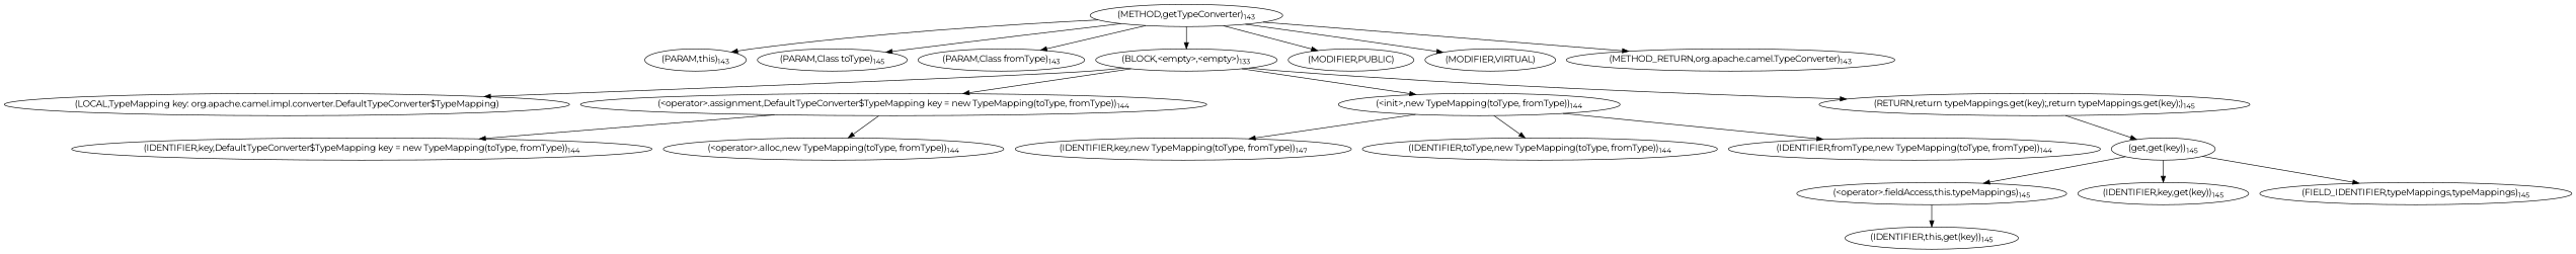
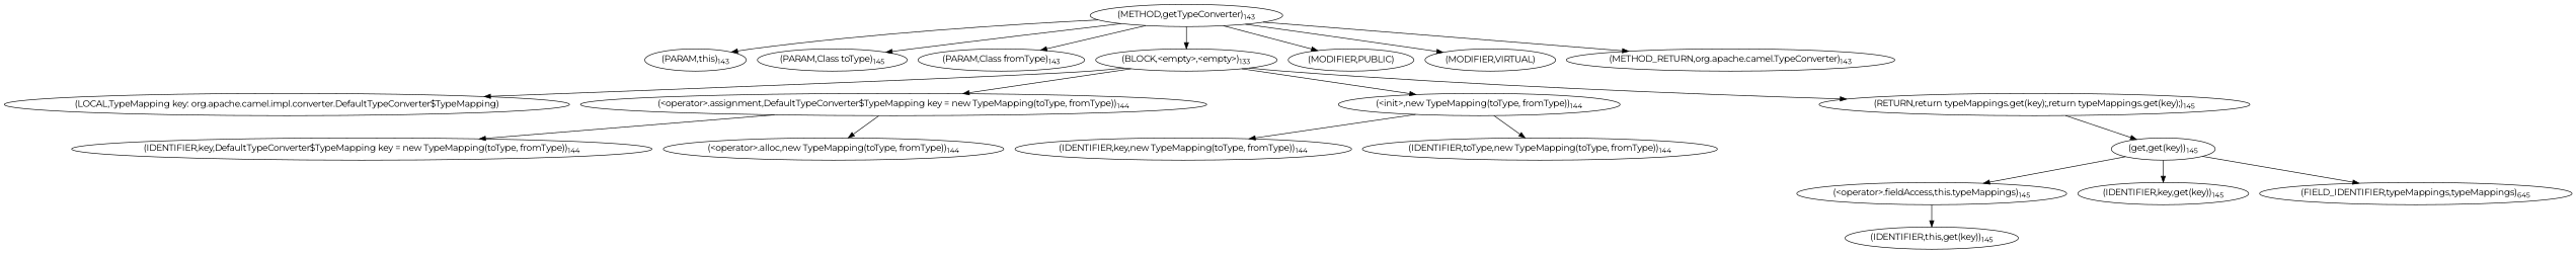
  digraph {
    fontname=Montserrat
    node [fontname=Montserrat]
    edge [fontname=Montserrat]
    n1 [label=<(METHOD,getTypeConverter)<SUB>143</SUB>>]
    n2 [label=<(PARAM,this)<SUB>143</SUB>>]
    n3 [label=<(PARAM,Class toType)<SUB>145</SUB>>]
    n4 [label=<(PARAM,Class fromType)<SUB>143</SUB>>]
    n5 [label=<(BLOCK,&lt;empty&gt;,&lt;empty&gt;)<SUB>133</SUB>>]
    n6 [label=<(MODIFIER,PUBLIC)>]
    n7 [label=<(MODIFIER,VIRTUAL)>]
    n8 [label=<(METHOD_RETURN,org.apache.camel.TypeConverter)<SUB>143</SUB>>]
    n9 [label=<(LOCAL,TypeMapping key: org.apache.camel.impl.converter.DefaultTypeConverter$TypeMapping)>]
    n10 [label=<(&lt;operator&gt;.assignment,DefaultTypeConverter$TypeMapping key = new TypeMapping(toType, fromType))<SUB>144</SUB>>]
    n11 [label=<(&lt;init&gt;,new TypeMapping(toType, fromType))<SUB>144</SUB>>]
    n12 [label=<(RETURN,return typeMappings.get(key);,return typeMappings.get(key);)<SUB>145</SUB>>]
    n13 [label=<(IDENTIFIER,key,DefaultTypeConverter$TypeMapping key = new TypeMapping(toType, fromType))<SUB>144</SUB>>]
    n14 [label=<(&lt;operator&gt;.alloc,new TypeMapping(toType, fromType))<SUB>144</SUB>>]
-   n15 [label=<(IDENTIFIER,key,new TypeMapping(toType, fromType))<SUB>147</SUB>>]
+   n15 [label=<(IDENTIFIER,key,new TypeMapping(toType, fromType))<SUB>144</SUB>>]
    n16 [label=<(IDENTIFIER,toType,new TypeMapping(toType, fromType))<SUB>144</SUB>>]
-   n17 [label=<(IDENTIFIER,fromType,new TypeMapping(toType, fromType))<SUB>144</SUB>>]
    n18 [label=<(get,get(key))<SUB>145</SUB>>]
    n19 [label=<(&lt;operator&gt;.fieldAccess,this.typeMappings)<SUB>145</SUB>>]
    n20 [label=<(IDENTIFIER,key,get(key))<SUB>145</SUB>>]
-   n21 [label=<(FIELD_IDENTIFIER,typeMappings,typeMappings)<SUB>145</SUB>>]
+   n21 [label=<(FIELD_IDENTIFIER,typeMappings,typeMappings)<SUB>645</SUB>>]
    n22 [label=<(IDENTIFIER,this,get(key))<SUB>145</SUB>>]
    n1 -> n2
    n1 -> n3
    n1 -> n4
    n1 -> n5
    n1 -> n6
    n1 -> n7
    n1 -> n8
    n5 -> n9
    n5 -> n10
    n5 -> n11
    n5 -> n12
    n10 -> n13
    n10 -> n14
    n11 -> n15
    n11 -> n16
-   n11 -> n17
    n12 -> n18
    n18 -> n19
    n18 -> n20
    n18 -> n21
    n19 -> n22
  }
